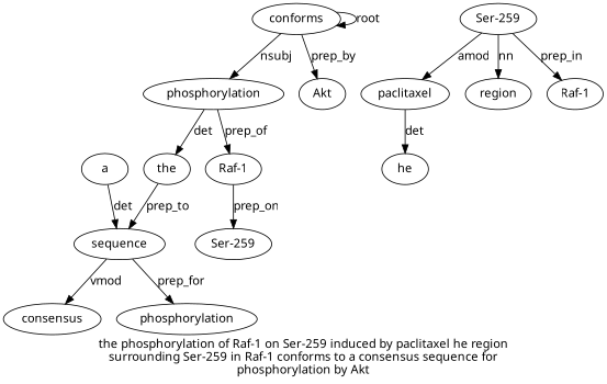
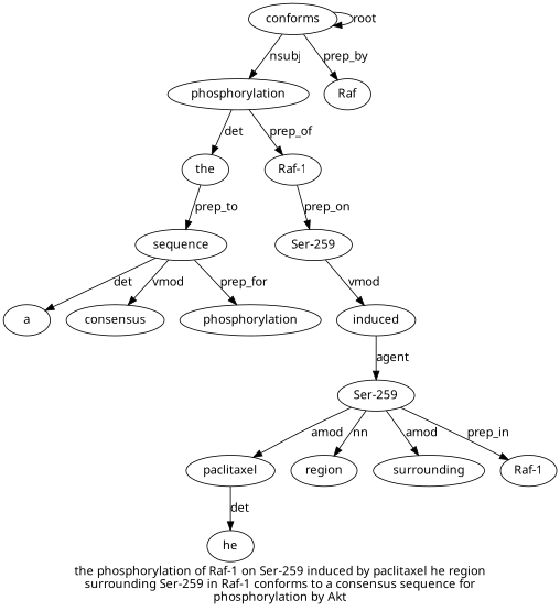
  digraph {
    fontname="Noto Sans"
    label="the phosphorylation of Raf-1 on Ser-259 induced by paclitaxel he region\nsurrounding Ser-259 in Raf-1 conforms to a consensus sequence for\nphosphorylation by Akt"
    node [fillcolor=white fontname="Noto Sans" style=filled]
    edge [fontname="Noto Sans"]
    n1 [label=phosphorylation]
    n2 [label=the]
    n3 [label="Raf-1"]
    n4 [label=sequence]
    n5 [label="Ser-259"]
    n6 [label=conforms]
-   n7 [label=Akt]
+   n7 [label=Raf]
    n8 [label=a]
    n9 [label=consensus]
    n10 [label=phosphorylation]
+   n11 [label=induced]
    n12 [label="Ser-259"]
    n13 [label=paclitaxel]
    n14 [label=region]
+   n15 [label=surrounding]
    n16 [label="Raf-1"]
    n17 [label=he]
    n1 -> n2 [label=det]
    n1 -> n3 [label=prep_of]
    n2 -> n4 [label=prep_to]
    n3 -> n5 [label=prep_on]
-   n8 -> n4 [label=det]
+   n4 -> n8 [label=det]
    n4 -> n9 [label=vmod]
    n4 -> n10 [label=prep_for]
+   n5 -> n11 [label=vmod]
    n6 -> n1 [label=nsubj]
    n6 -> n6 [label=root]
    n6 -> n7 [label=prep_by]
+   n11 -> n12 [label=agent]
    n12 -> n13 [label=amod]
    n12 -> n14 [label=nn]
+   n12 -> n15 [label=amod]
    n12 -> n16 [label=prep_in]
    n13 -> n17 [label=det]
  }
